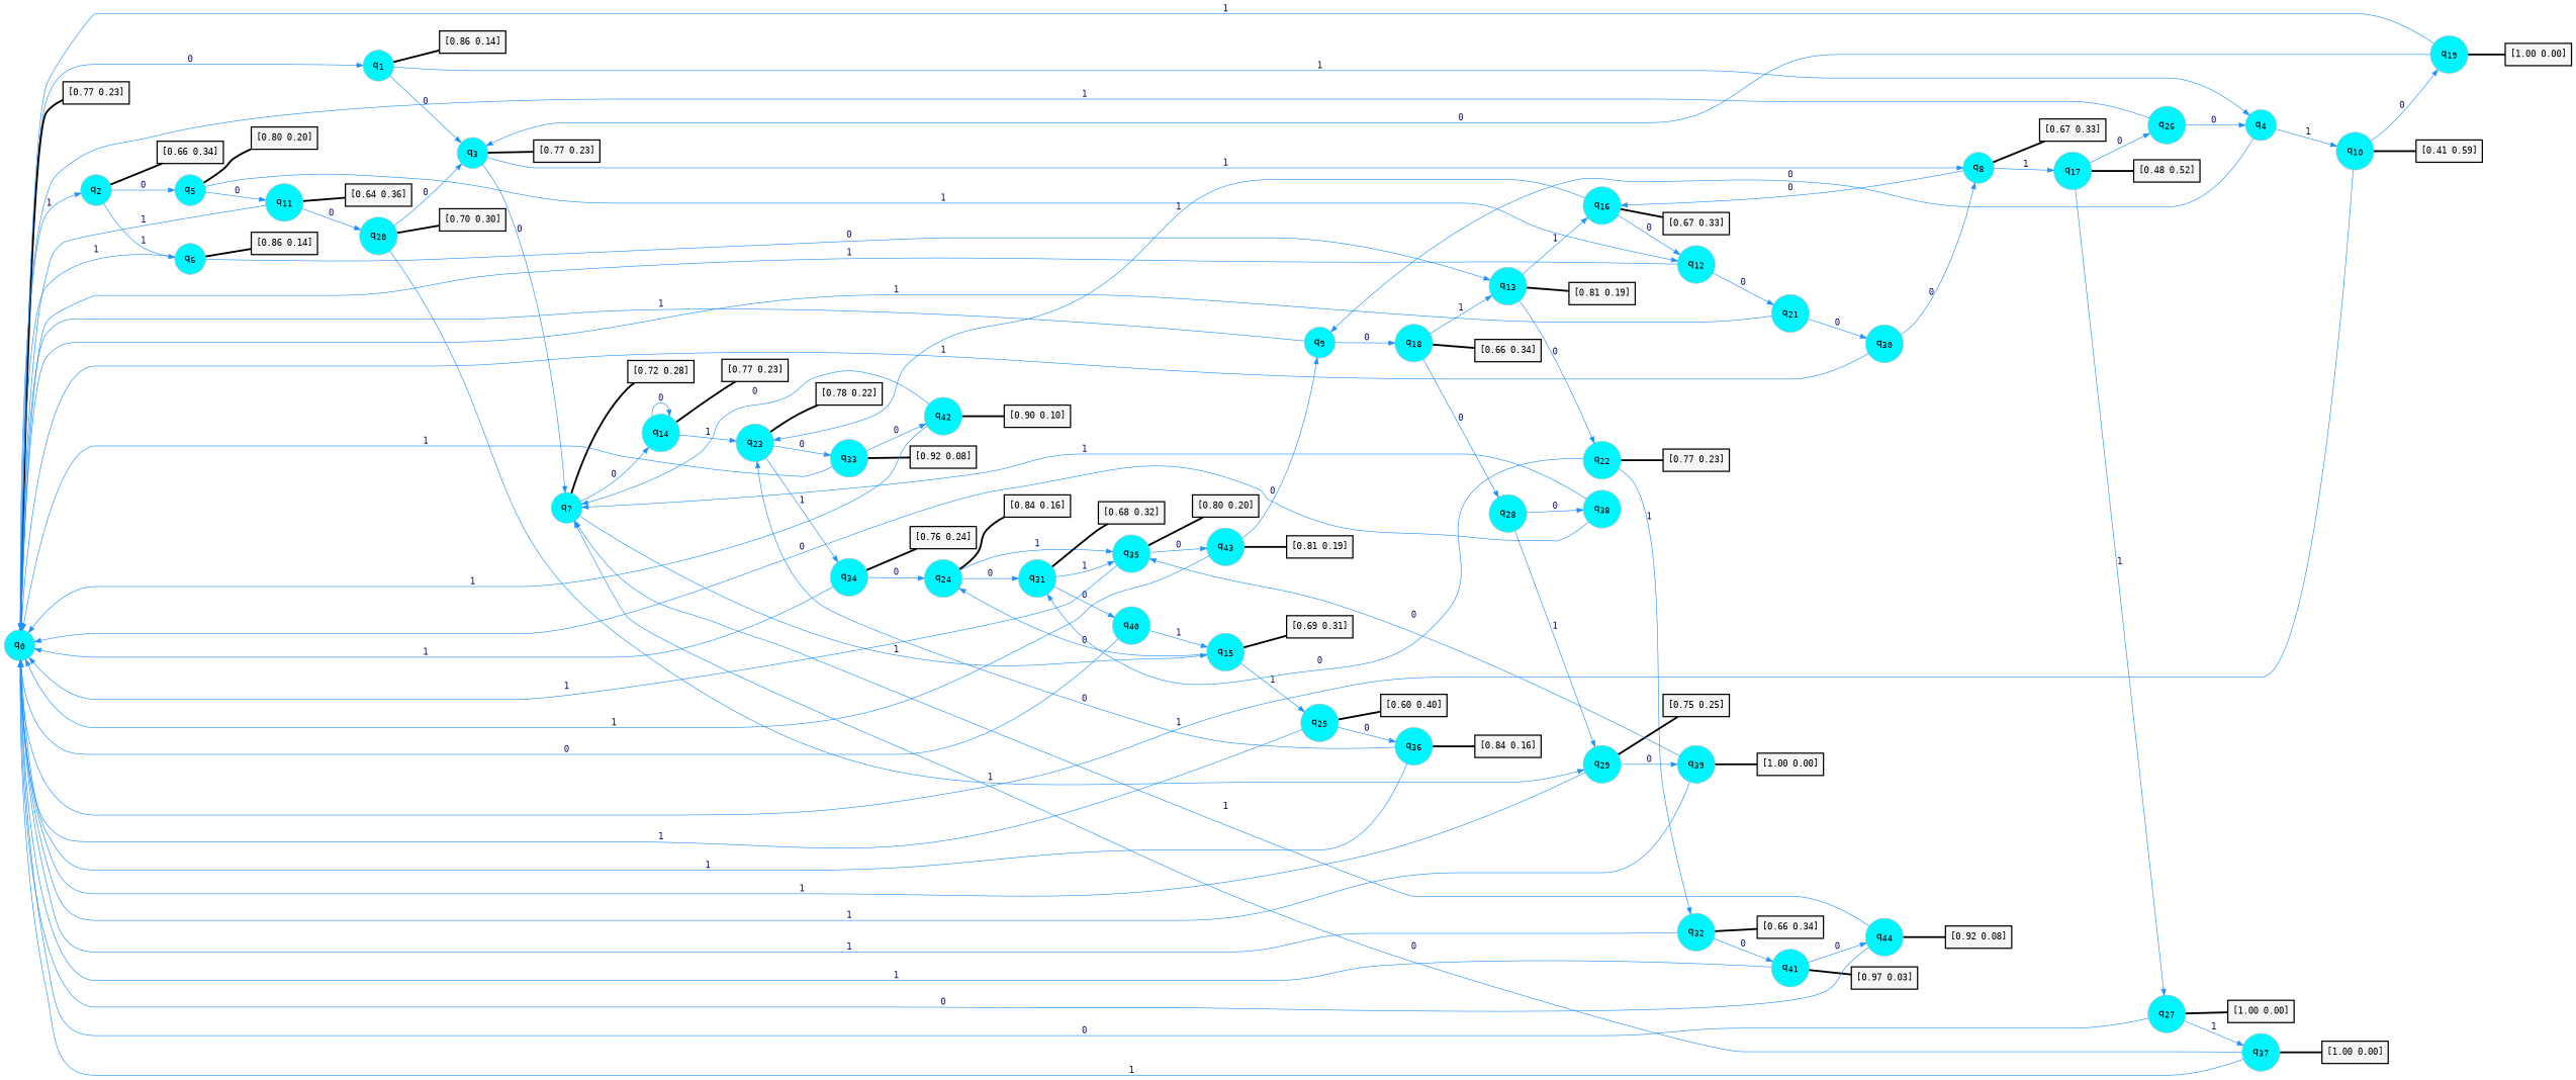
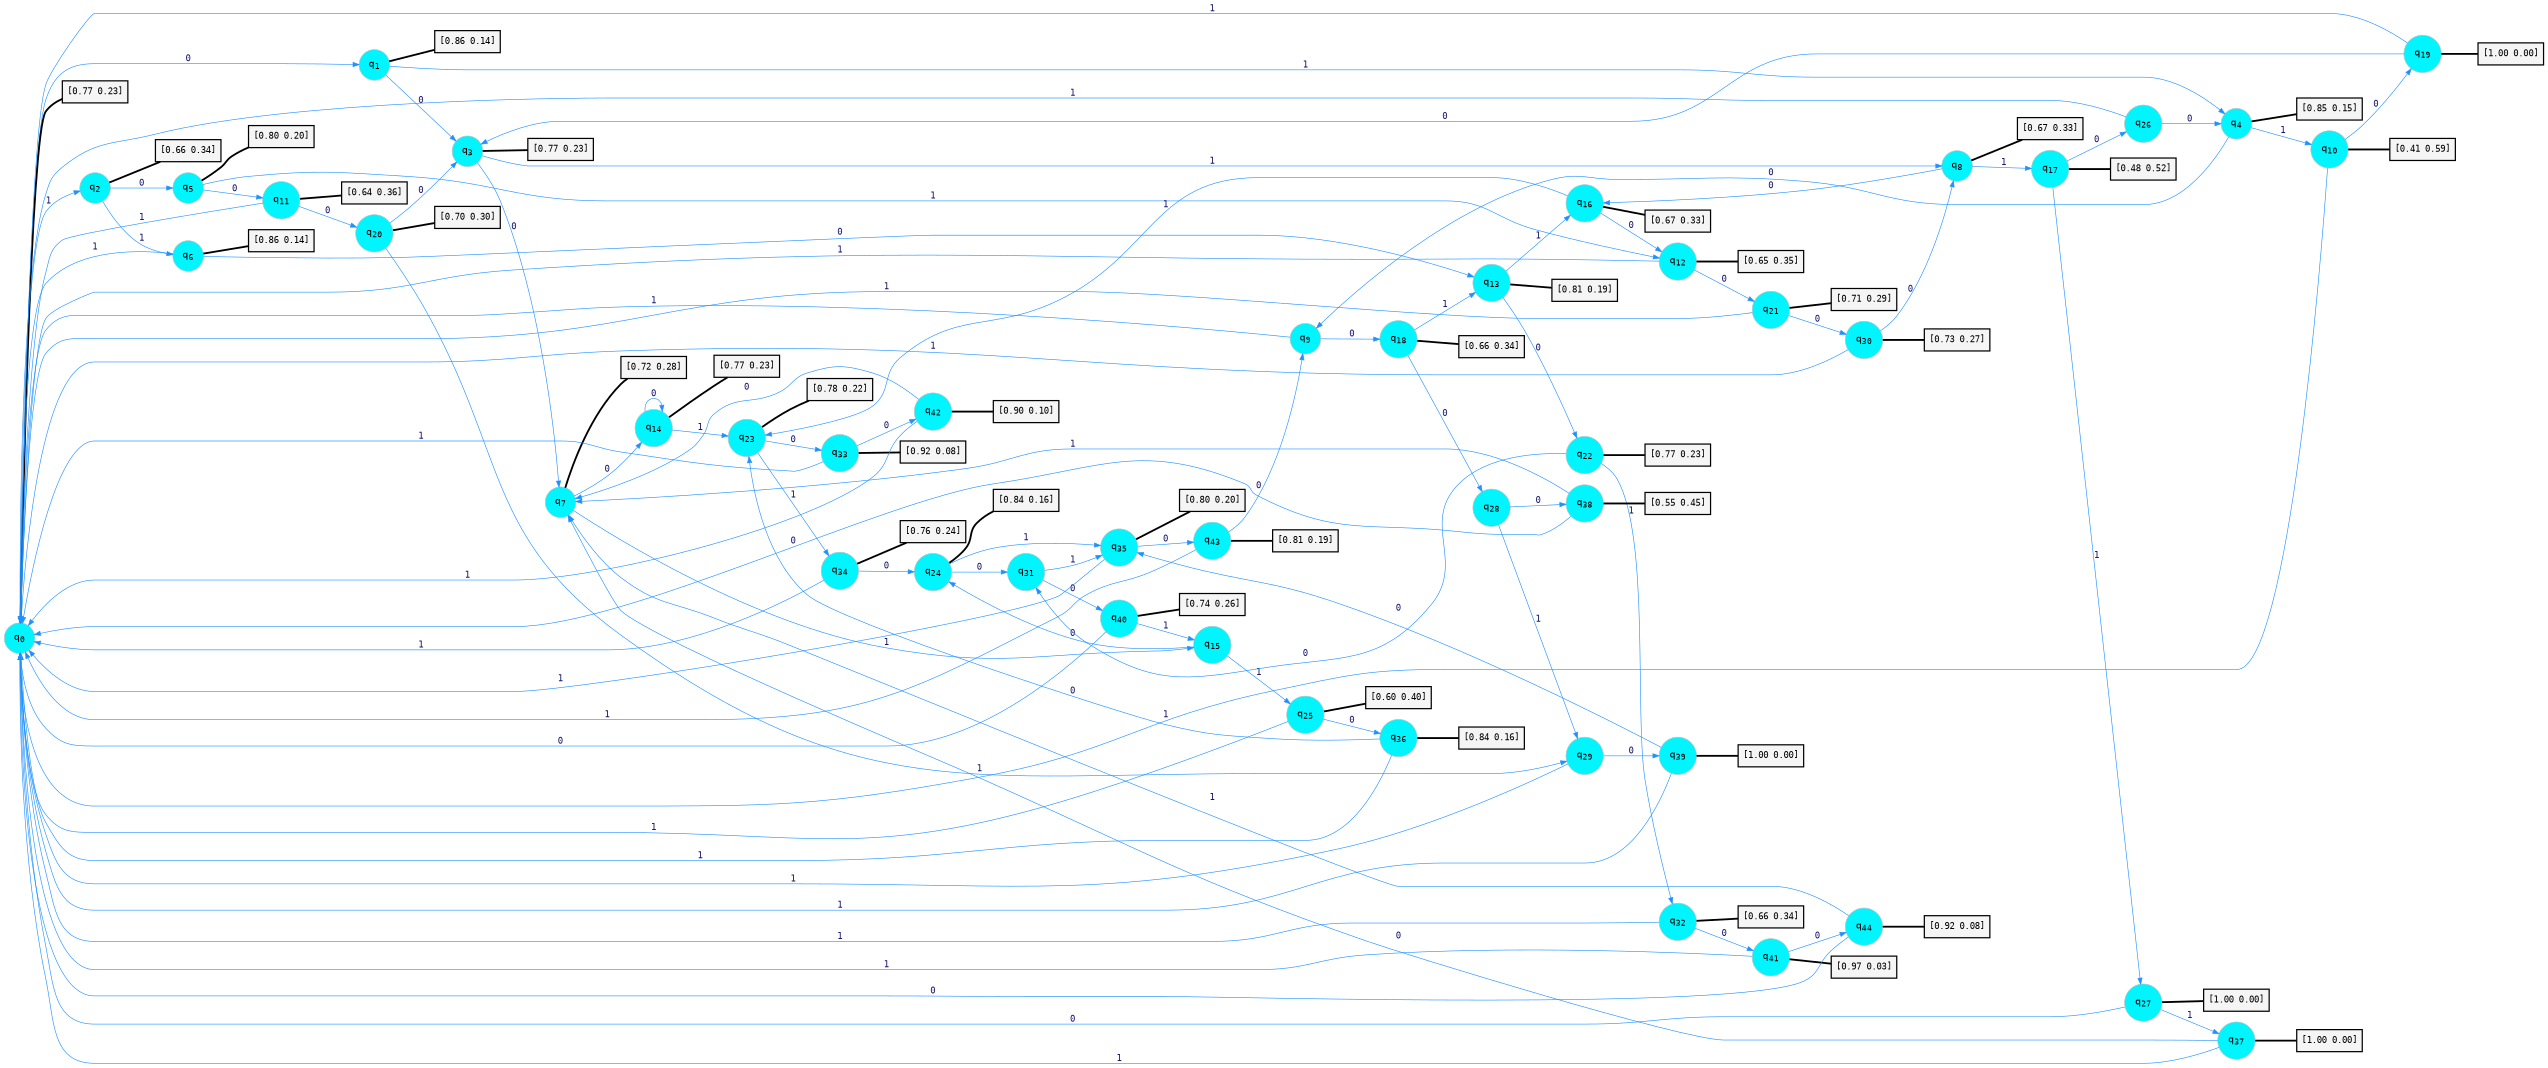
  digraph {
    fontname="DejaVu Sans Mono"
    rankdir=LR
    node [color=gray fillcolor=turquoise1 fontcolor=black fontname="DejaVu Sans Mono" fontsize=16 fontweight=bold shape=circle style=filled]
    edge [arrowsize=1 color=dodgerblue1 fontcolor=midnightblue fontname="DejaVu Sans Mono" fontweight=bold penwidth=1 style=solid weight=20]
    n1 [label=<q<SUB>0</SUB>>]
    n2 [label=<q<SUB>1</SUB>>]
    n3 [label=<q<SUB>2</SUB>>]
    n4 [color=black fillcolor=whitesmoke fontsize=14 label="[0.77 0.23]" penwidth=2 shape=box]
    n5 [label=<q<SUB>3</SUB>>]
    n6 [label=<q<SUB>4</SUB>>]
    n7 [color=black fillcolor=whitesmoke fontsize=14 label="[0.86 0.14]" penwidth=2 shape=box]
    n8 [label=<q<SUB>5</SUB>>]
    n9 [label=<q<SUB>6</SUB>>]
    n10 [color=black fillcolor=whitesmoke fontsize=14 label="[0.66 0.34]" penwidth=2 shape=box]
    n11 [label=<q<SUB>7</SUB>>]
    n12 [label=<q<SUB>8</SUB>>]
    n13 [color=black fillcolor=whitesmoke fontsize=14 label="[0.77 0.23]" penwidth=2 shape=box]
    n14 [label=<q<SUB>9</SUB>>]
    n15 [label=<q<SUB>10</SUB>>]
+   n16 [color=black fillcolor=whitesmoke fontsize=14 label="[0.85 0.15]" penwidth=2 shape=box]
    n17 [label=<q<SUB>11</SUB>>]
    n18 [label=<q<SUB>12</SUB>>]
    n19 [color=black fillcolor=whitesmoke fontsize=14 label="[0.80 0.20]" penwidth=2 shape=box]
    n20 [label=<q<SUB>13</SUB>>]
    n21 [color=black fillcolor=whitesmoke fontsize=14 label="[0.86 0.14]" penwidth=2 shape=box]
    n22 [label=<q<SUB>14</SUB>>]
    n23 [label=<q<SUB>15</SUB>>]
    n24 [color=black fillcolor=whitesmoke fontsize=14 label="[0.72 0.28]" penwidth=2 shape=box]
    n25 [label=<q<SUB>16</SUB>>]
    n26 [label=<q<SUB>17</SUB>>]
    n27 [color=black fillcolor=whitesmoke fontsize=14 label="[0.67 0.33]" penwidth=2 shape=box]
    n28 [label=<q<SUB>18</SUB>>]
    n29 [label=<q<SUB>19</SUB>>]
    n30 [color=black fillcolor=whitesmoke fontsize=14 label="[0.41 0.59]" penwidth=2 shape=box]
    n31 [label=<q<SUB>20</SUB>>]
    n32 [color=black fillcolor=whitesmoke fontsize=14 label="[0.64 0.36]" penwidth=2 shape=box]
    n33 [label=<q<SUB>21</SUB>>]
+   n34 [color=black fillcolor=whitesmoke fontsize=14 label="[0.65 0.35]" penwidth=2 shape=box]
    n35 [label=<q<SUB>22</SUB>>]
    n36 [color=black fillcolor=whitesmoke fontsize=14 label="[0.81 0.19]" penwidth=2 shape=box]
    n37 [label=<q<SUB>23</SUB>>]
    n38 [color=black fillcolor=whitesmoke fontsize=14 label="[0.77 0.23]" penwidth=2 shape=box]
    n39 [label=<q<SUB>24</SUB>>]
    n40 [label=<q<SUB>25</SUB>>]
-   n41 [color=black fillcolor=whitesmoke fontsize=14 label="[0.69 0.31]" penwidth=2 shape=box]
    n42 [color=black fillcolor=whitesmoke fontsize=14 label="[0.67 0.33]" penwidth=2 shape=box]
    n43 [label=<q<SUB>26</SUB>>]
    n44 [label=<q<SUB>27</SUB>>]
    n45 [color=black fillcolor=whitesmoke fontsize=14 label="[0.48 0.52]" penwidth=2 shape=box]
    n46 [label=<q<SUB>28</SUB>>]
    n47 [color=black fillcolor=whitesmoke fontsize=14 label="[0.66 0.34]" penwidth=2 shape=box]
    n48 [color=black fillcolor=whitesmoke fontsize=14 label="[1.00 0.00]" penwidth=2 shape=box]
    n49 [label=<q<SUB>29</SUB>>]
    n50 [color=black fillcolor=whitesmoke fontsize=14 label="[0.70 0.30]" penwidth=2 shape=box]
    n51 [label=<q<SUB>30</SUB>>]
+   n52 [color=black fillcolor=whitesmoke fontsize=14 label="[0.71 0.29]" penwidth=2 shape=box]
    n53 [label=<q<SUB>31</SUB>>]
    n54 [label=<q<SUB>32</SUB>>]
    n55 [color=black fillcolor=whitesmoke fontsize=14 label="[0.77 0.23]" penwidth=2 shape=box]
    n56 [label=<q<SUB>33</SUB>>]
    n57 [label=<q<SUB>34</SUB>>]
    n58 [color=black fillcolor=whitesmoke fontsize=14 label="[0.78 0.22]" penwidth=2 shape=box]
    n59 [label=<q<SUB>35</SUB>>]
    n60 [color=black fillcolor=whitesmoke fontsize=14 label="[0.84 0.16]" penwidth=2 shape=box]
    n61 [label=<q<SUB>36</SUB>>]
    n62 [color=black fillcolor=whitesmoke fontsize=14 label="[0.60 0.40]" penwidth=2 shape=box]
    n63 [label=<q<SUB>37</SUB>>]
    n64 [color=black fillcolor=whitesmoke fontsize=14 label="[1.00 0.00]" penwidth=2 shape=box]
    n65 [label=<q<SUB>38</SUB>>]
    n66 [label=<q<SUB>39</SUB>>]
-   n67 [color=black fillcolor=whitesmoke fontsize=14 label="[0.75 0.25]" penwidth=2 shape=box]
+   n68 [color=black fillcolor=whitesmoke fontsize=14 label="[0.73 0.27]" penwidth=2 shape=box]
    n69 [label=<q<SUB>40</SUB>>]
-   n70 [color=black fillcolor=whitesmoke fontsize=14 label="[0.68 0.32]" penwidth=2 shape=box]
    n71 [label=<q<SUB>41</SUB>>]
    n72 [color=black fillcolor=whitesmoke fontsize=14 label="[0.66 0.34]" penwidth=2 shape=box]
    n73 [label=<q<SUB>42</SUB>>]
    n74 [color=black fillcolor=whitesmoke fontsize=14 label="[0.92 0.08]" penwidth=2 shape=box]
    n75 [color=black fillcolor=whitesmoke fontsize=14 label="[0.76 0.24]" penwidth=2 shape=box]
    n76 [label=<q<SUB>43</SUB>>]
    n77 [color=black fillcolor=whitesmoke fontsize=14 label="[0.80 0.20]" penwidth=2 shape=box]
    n78 [color=black fillcolor=whitesmoke fontsize=14 label="[0.84 0.16]" penwidth=2 shape=box]
    n79 [color=black fillcolor=whitesmoke fontsize=14 label="[1.00 0.00]" penwidth=2 shape=box]
+   n80 [color=black fillcolor=whitesmoke fontsize=14 label="[0.55 0.45]" penwidth=2 shape=box]
    n81 [color=black fillcolor=whitesmoke fontsize=14 label="[1.00 0.00]" penwidth=2 shape=box]
+   n82 [color=black fillcolor=whitesmoke fontsize=14 label="[0.74 0.26]" penwidth=2 shape=box]
    n83 [label=<q<SUB>44</SUB>>]
    n84 [color=black fillcolor=whitesmoke fontsize=14 label="[0.97 0.03]" penwidth=2 shape=box]
    n85 [color=black fillcolor=whitesmoke fontsize=14 label="[0.90 0.10]" penwidth=2 shape=box]
    n86 [color=black fillcolor=whitesmoke fontsize=14 label="[0.81 0.19]" penwidth=2 shape=box]
    n87 [color=black fillcolor=whitesmoke fontsize=14 label="[0.92 0.08]" penwidth=2 shape=box]
    n1 -> n2 [label=0]
    n1 -> n3 [label=1]
    n1 -> n4 [arrowhead=none color=black penwidth=3]
    n2 -> n5 [label=0]
    n2 -> n6 [label=1]
    n2 -> n7 [arrowhead=none color=black penwidth=3]
    n3 -> n8 [label=0]
    n3 -> n9 [label=1]
    n3 -> n10 [arrowhead=none color=black penwidth=3]
    n5 -> n11 [label=0]
    n5 -> n12 [label=1]
    n5 -> n13 [arrowhead=none color=black penwidth=3]
    n6 -> n14 [label=0]
    n6 -> n15 [label=1]
+   n6 -> n16 [arrowhead=none color=black penwidth=3]
    n8 -> n17 [label=0]
    n8 -> n18 [label=1]
    n8 -> n19 [arrowhead=none color=black penwidth=3]
    n9 -> n1 [label=1]
    n9 -> n20 [label=0]
    n9 -> n21 [arrowhead=none color=black penwidth=3]
    n11 -> n22 [label=0]
    n11 -> n23 [label=1]
    n11 -> n24 [arrowhead=none color=black penwidth=3]
    n12 -> n25 [label=0]
    n12 -> n26 [label=1]
    n12 -> n27 [arrowhead=none color=black penwidth=3]
    n14 -> n1 [label=1]
    n14 -> n28 [label=0]
    n15 -> n1 [label=1]
    n15 -> n29 [label=0]
    n15 -> n30 [arrowhead=none color=black penwidth=3]
    n17 -> n1 [label=1]
    n17 -> n31 [label=0]
    n17 -> n32 [arrowhead=none color=black penwidth=3]
    n18 -> n1 [label=1]
    n18 -> n33 [label=0]
+   n18 -> n34 [arrowhead=none color=black penwidth=3]
    n20 -> n25 [label=1]
    n20 -> n35 [label=0]
    n20 -> n36 [arrowhead=none color=black penwidth=3]
    n22 -> n22 [label=0]
    n22 -> n37 [label=1]
    n22 -> n38 [arrowhead=none color=black penwidth=3]
    n23 -> n39 [label=0]
    n23 -> n40 [label=1]
-   n23 -> n41 [arrowhead=none color=black penwidth=3]
    n25 -> n18 [label=0]
    n25 -> n37 [label=1]
    n25 -> n42 [arrowhead=none color=black penwidth=3]
    n26 -> n43 [label=0]
    n26 -> n44 [label=1]
    n26 -> n45 [arrowhead=none color=black penwidth=3]
    n28 -> n20 [label=1]
    n28 -> n46 [label=0]
    n28 -> n47 [arrowhead=none color=black penwidth=3]
    n29 -> n1 [label=1]
    n29 -> n5 [label=0]
    n29 -> n48 [arrowhead=none color=black penwidth=3]
    n31 -> n5 [label=0]
    n31 -> n49 [label=1]
    n31 -> n50 [arrowhead=none color=black penwidth=3]
    n33 -> n1 [label=1]
    n33 -> n51 [label=0]
+   n33 -> n52 [arrowhead=none color=black penwidth=3]
    n35 -> n53 [label=0]
    n35 -> n54 [label=1]
    n35 -> n55 [arrowhead=none color=black penwidth=3]
    n37 -> n56 [label=0]
    n37 -> n57 [label=1]
    n37 -> n58 [arrowhead=none color=black penwidth=3]
    n39 -> n53 [label=0]
    n39 -> n59 [label=1]
    n39 -> n60 [arrowhead=none color=black penwidth=3]
    n40 -> n1 [label=1]
    n40 -> n61 [label=0]
    n40 -> n62 [arrowhead=none color=black penwidth=3]
    n43 -> n1 [label=1]
    n43 -> n6 [label=0]
    n44 -> n1 [label=0]
    n44 -> n63 [label=1]
    n44 -> n64 [arrowhead=none color=black penwidth=3]
    n46 -> n49 [label=1]
    n46 -> n65 [label=0]
    n49 -> n1 [label=1]
    n49 -> n66 [label=0]
-   n49 -> n67 [arrowhead=none color=black penwidth=3]
    n51 -> n1 [label=1]
    n51 -> n12 [label=0]
+   n51 -> n68 [arrowhead=none color=black penwidth=3]
    n53 -> n59 [label=1]
    n53 -> n69 [label=0]
-   n53 -> n70 [arrowhead=none color=black penwidth=3]
    n54 -> n1 [label=1]
    n54 -> n71 [label=0]
    n54 -> n72 [arrowhead=none color=black penwidth=3]
    n56 -> n1 [label=1]
    n56 -> n73 [label=0]
    n56 -> n74 [arrowhead=none color=black penwidth=3]
    n57 -> n1 [label=1]
    n57 -> n39 [label=0]
    n57 -> n75 [arrowhead=none color=black penwidth=3]
    n59 -> n1 [label=1]
    n59 -> n76 [label=0]
    n59 -> n77 [arrowhead=none color=black penwidth=3]
    n61 -> n1 [label=1]
    n61 -> n37 [label=0]
    n61 -> n78 [arrowhead=none color=black penwidth=3]
    n63 -> n1 [label=1]
    n63 -> n11 [label=0]
    n63 -> n79 [arrowhead=none color=black penwidth=3]
    n65 -> n1 [label=0]
    n65 -> n11 [label=1]
+   n65 -> n80 [arrowhead=none color=black penwidth=3]
    n66 -> n1 [label=1]
    n66 -> n59 [label=0]
    n66 -> n81 [arrowhead=none color=black penwidth=3]
    n69 -> n1 [label=0]
    n69 -> n23 [label=1]
+   n69 -> n82 [arrowhead=none color=black penwidth=3]
    n71 -> n1 [label=1]
    n71 -> n83 [label=0]
    n71 -> n84 [arrowhead=none color=black penwidth=3]
    n73 -> n1 [label=1]
    n73 -> n11 [label=0]
    n73 -> n85 [arrowhead=none color=black penwidth=3]
    n76 -> n1 [label=1]
    n76 -> n14 [label=0]
    n76 -> n86 [arrowhead=none color=black penwidth=3]
    n83 -> n1 [label=0]
    n83 -> n11 [label=1]
    n83 -> n87 [arrowhead=none color=black penwidth=3]
  }
